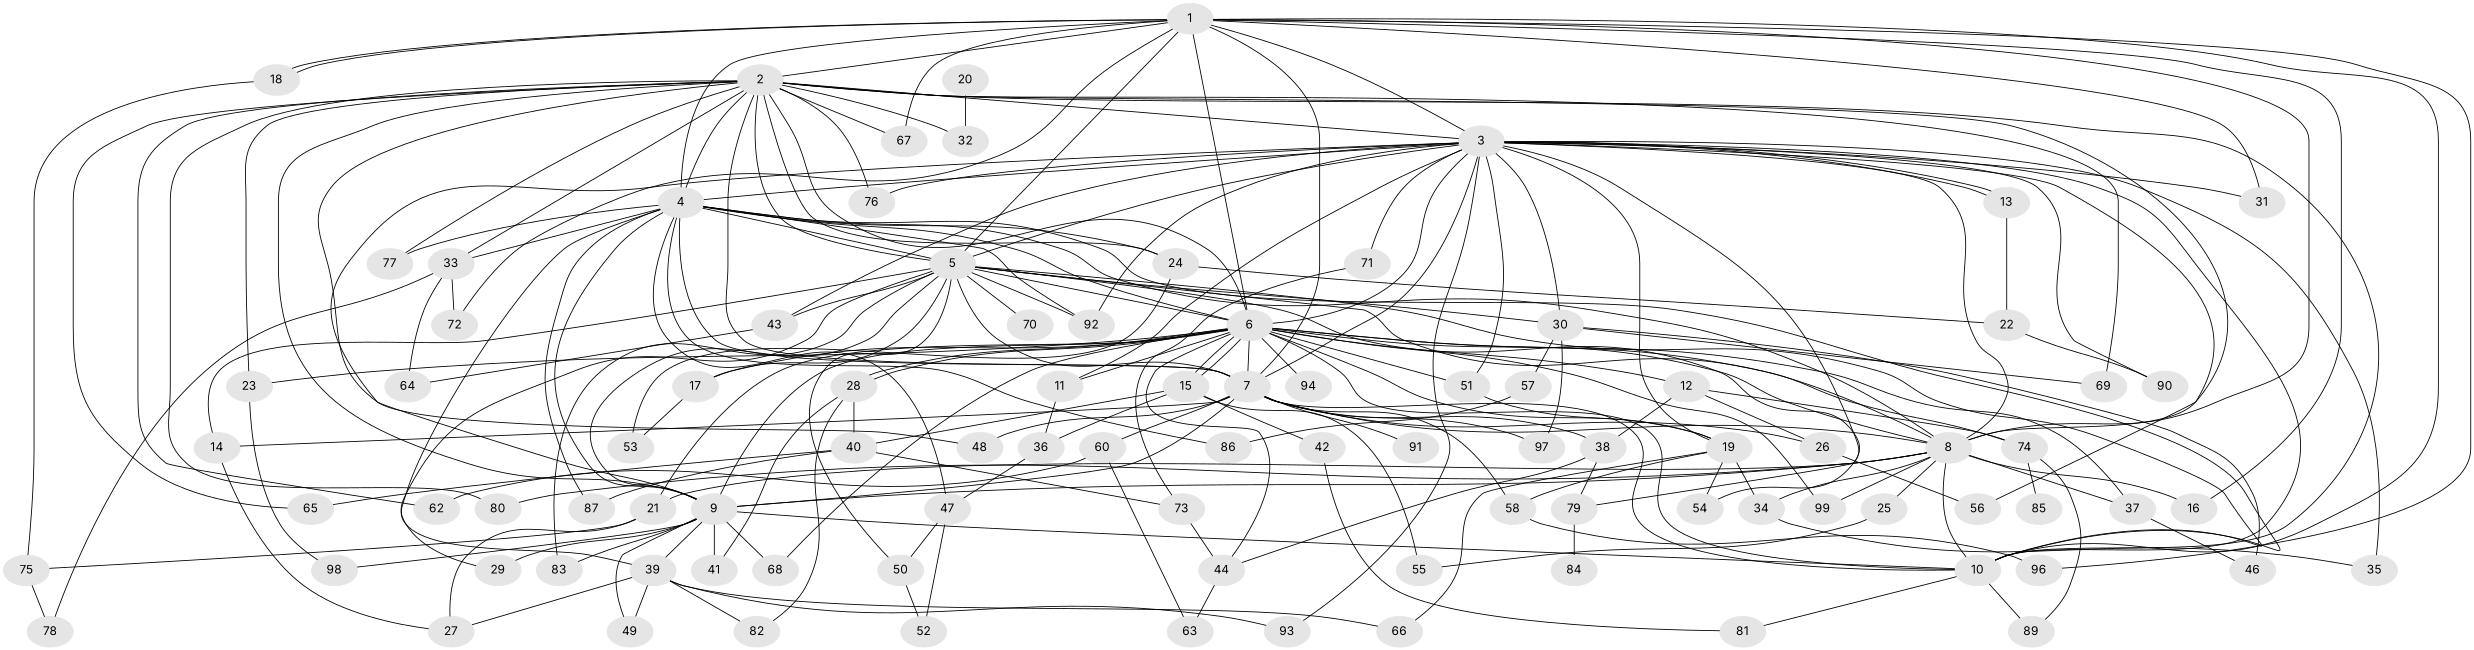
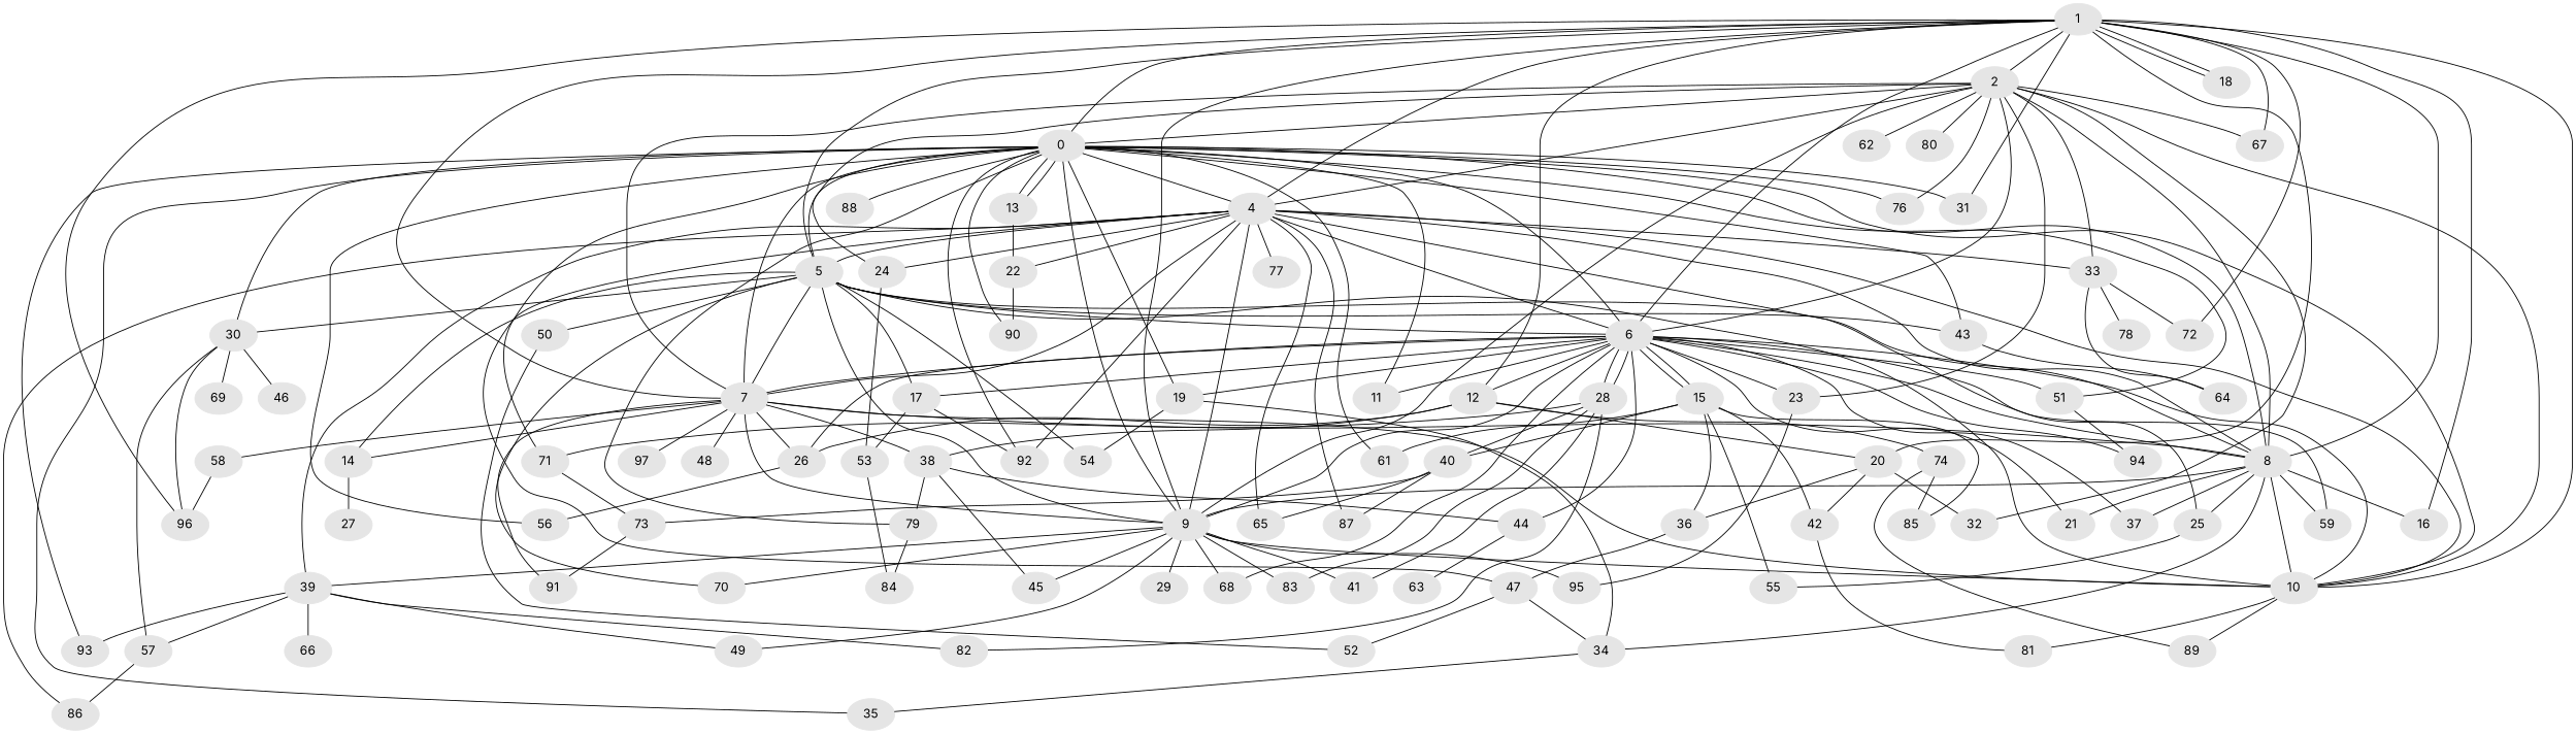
  graph {
    fontname=Inter
    node [color=gray90 fontname=Inter style=filled]
    edge [fontname=Inter]
    1
    2
-   3
+   3 [label=0]
    4
    5
    6
    7
    8
    9
    10
    12
    16
    18
    20
    31
    67
    72
    96
    23
    24
    32
    33
    48
    62
    69
    76
    77
    80
+   88
    11
    13
    19
    30
    35
    43
    51
    56
+   61
    71
    79
    90
    93
    92
    22
    25
    39
    47
    65
    86
    87
    14
    17
    29
    50
    54
    70
    83
    15
    21
    28
    37
    44
-   59 [label=99]
+   59
    68
    74
    94
-   60
    26
    38
    58
    91
    97
    34
    41
+   45
    49
-   95 [label=98]
+   95
    81
    89
-   75
    36
    42
    53
    64
    78
    66
    46
    57
    63
    73
    84
    55
    82
    52
    27
    40
    85
    1 -- 2
    1 -- 3
    1 -- 4
    1 -- 5
    1 -- 6
    1 -- 7
    1 -- 8
+   1 -- 9
    1 -- 10
+   1 -- 12
    1 -- 16
    1 -- 18
    1 -- 18
+   1 -- 20
    1 -- 31
    1 -- 67
    1 -- 72
    1 -- 96
    2 -- 3
    2 -- 4
-   2 -- 5
    2 -- 6
    2 -- 7
    2 -- 8
    2 -- 9
    2 -- 10
    2 -- 67
    2 -- 23
    2 -- 24
    2 -- 32
    2 -- 33
-   2 -- 48
    2 -- 62
-   2 -- 69
    2 -- 76
-   2 -- 77
    2 -- 80
    3 -- 4
    3 -- 5
    3 -- 6
    3 -- 7
    3 -- 8
    3 -- 9
    3 -- 10
    3 -- 31
    3 -- 76
+   3 -- 88
    3 -- 11
    3 -- 13
    3 -- 13
    3 -- 19
    3 -- 30
    3 -- 35
    3 -- 43
    3 -- 51
    3 -- 56
+   3 -- 61
    3 -- 71
    3 -- 79
    3 -- 90
    3 -- 93
    3 -- 92
    4 -- 5
    4 -- 6
    4 -- 7
    4 -- 8
    4 -- 9
    4 -- 10
    4 -- 24
    4 -- 33
    4 -- 77
    4 -- 92
-   24 -- 22
+   4 -- 22
+   4 -- 25
    4 -- 39
    4 -- 47
-   2 -- 65
+   4 -- 65
    4 -- 86
    4 -- 87
    5 -- 6
    5 -- 7
    5 -- 8
    5 -- 9
    5 -- 10
    5 -- 30
    5 -- 43
-   5 -- 92
+   17 -- 92
    5 -- 14
    5 -- 17
-   5 -- 29
    5 -- 50
    5 -- 54
    5 -- 70
-   5 -- 83
+   28 -- 83
    6 -- 7
    6 -- 8
    6 -- 9
    6 -- 10
    6 -- 12
    6 -- 23
    6 -- 11
    6 -- 19
    6 -- 51
    6 -- 17
    6 -- 15
    6 -- 15
    6 -- 21
    6 -- 28
    6 -- 28
    6 -- 37
    6 -- 44
    6 -- 59
    6 -- 68
-   6 -- 74
+   6 -- 26
    6 -- 94
    7 -- 8
    7 -- 9
    7 -- 10
    7 -- 48
    7 -- 14
-   7 -- 60
    7 -- 26
    7 -- 38
    7 -- 58
    7 -- 91
    7 -- 97
    8 -- 9
    8 -- 10
    8 -- 16
-   8 -- 80
    8 -- 25
    8 -- 21
    8 -- 37
    8 -- 59
    8 -- 34
    9 -- 10
    9 -- 39
    9 -- 29
+   9 -- 70
    9 -- 83
    9 -- 68
    9 -- 41
+   9 -- 45
    9 -- 49
    9 -- 95
    10 -- 81
    10 -- 89
+   12 -- 20
    12 -- 74
    12 -- 26
    12 -- 38
-   18 -- 75
    20 -- 32
-   11 -- 36
+   20 -- 36
+   20 -- 42
    23 -- 95
    24 -- 53
    33 -- 72
    33 -- 64
    33 -- 78
    13 -- 22
    19 -- 54
-   19 -- 58
    19 -- 34
-   19 -- 66
    30 -- 69
-   30 -- 97
+   30 -- 96
    30 -- 46
    30 -- 57
    43 -- 64
-   51 -- 19
+   51 -- 94
    71 -- 73
    79 -- 84
    22 -- 90
    25 -- 55
    39 -- 93
    39 -- 49
    39 -- 66
-   39 -- 27
+   39 -- 57
    39 -- 82
-   47 -- 50
+   47 -- 34
    47 -- 52
    14 -- 27
    17 -- 53
    50 -- 52
+   15 -- 61
    15 -- 36
    15 -- 42
    15 -- 55
    15 -- 40
-   21 -- 75
-   21 -- 27
+   15 -- 85
+   28 -- 71
    28 -- 41
    28 -- 82
    28 -- 40
-   37 -- 46
    44 -- 63
    74 -- 89
    74 -- 85
-   60 -- 62
-   60 -- 63
    26 -- 56
    38 -- 79
    38 -- 44
+   38 -- 45
    58 -- 96
    34 -- 35
-   75 -- 78
    36 -- 47
    42 -- 81
+   53 -- 84
    57 -- 86
-   73 -- 44
+   73 -- 91
    40 -- 65
    40 -- 87
    40 -- 73
  }
